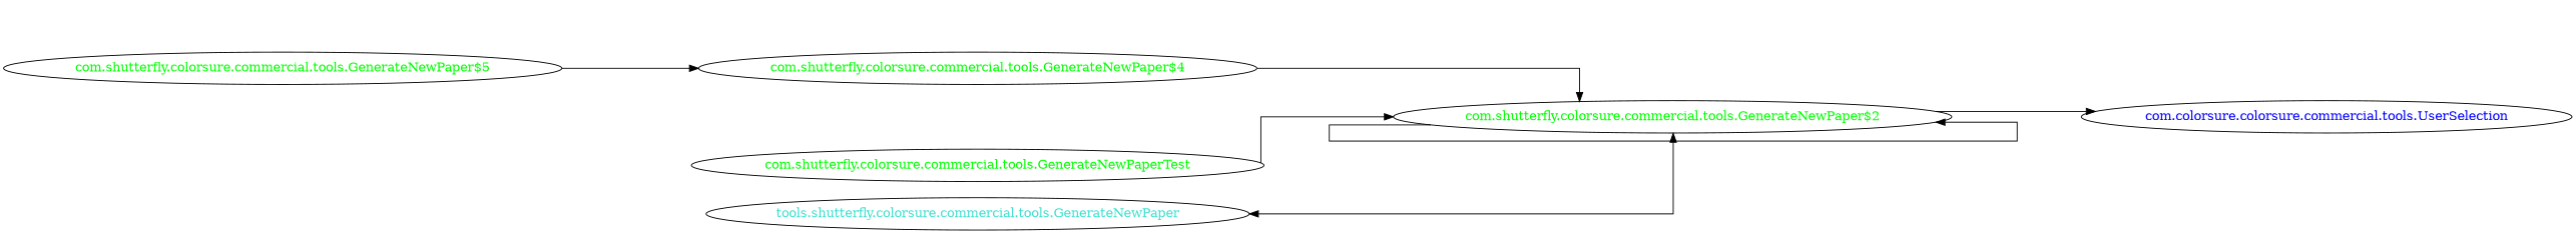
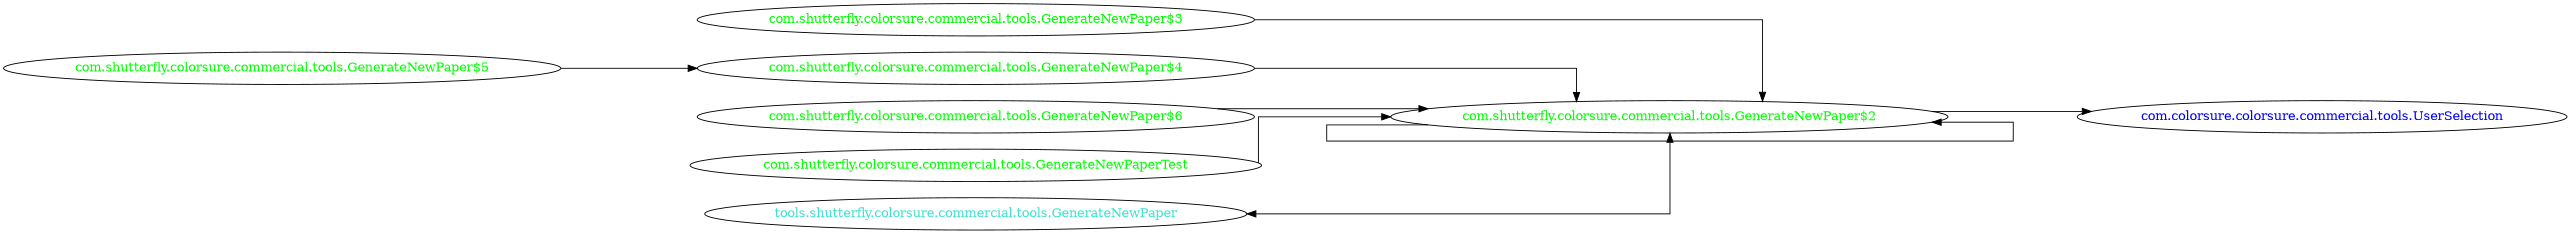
  digraph {
    concentrate=true
    rankdir=LR
    ranksep=2.0
    splines=ortho
    node [fontcolor=green]
    "com.shutterfly.colorsure.commercial.tools.GenerateNewPaper$2"
    n2 [fontcolor=blue label="com.colorsure.colorsure.commercial.tools.UserSelection"]
+   "com.shutterfly.colorsure.commercial.tools.GenerateNewPaper$3"
    "com.shutterfly.colorsure.commercial.tools.GenerateNewPaper$4"
    "com.shutterfly.colorsure.commercial.tools.GenerateNewPaper$5"
+   "com.shutterfly.colorsure.commercial.tools.GenerateNewPaper$6"
    "com.shutterfly.colorsure.commercial.tools.GenerateNewPaperTest"
    n8 [fontcolor=turquoise label="tools.shutterfly.colorsure.commercial.tools.GenerateNewPaper"]
    "com.shutterfly.colorsure.commercial.tools.GenerateNewPaper$2" -> "com.shutterfly.colorsure.commercial.tools.GenerateNewPaper$2"
    "com.shutterfly.colorsure.commercial.tools.GenerateNewPaper$2" -> n2
+   "com.shutterfly.colorsure.commercial.tools.GenerateNewPaper$3" -> "com.shutterfly.colorsure.commercial.tools.GenerateNewPaper$2"
    "com.shutterfly.colorsure.commercial.tools.GenerateNewPaper$4" -> "com.shutterfly.colorsure.commercial.tools.GenerateNewPaper$2"
    "com.shutterfly.colorsure.commercial.tools.GenerateNewPaper$5" -> "com.shutterfly.colorsure.commercial.tools.GenerateNewPaper$4"
+   "com.shutterfly.colorsure.commercial.tools.GenerateNewPaper$6" -> "com.shutterfly.colorsure.commercial.tools.GenerateNewPaper$2"
    "com.shutterfly.colorsure.commercial.tools.GenerateNewPaperTest" -> "com.shutterfly.colorsure.commercial.tools.GenerateNewPaper$2"
    n8 -> "com.shutterfly.colorsure.commercial.tools.GenerateNewPaper$2" [dir=both]
  }
